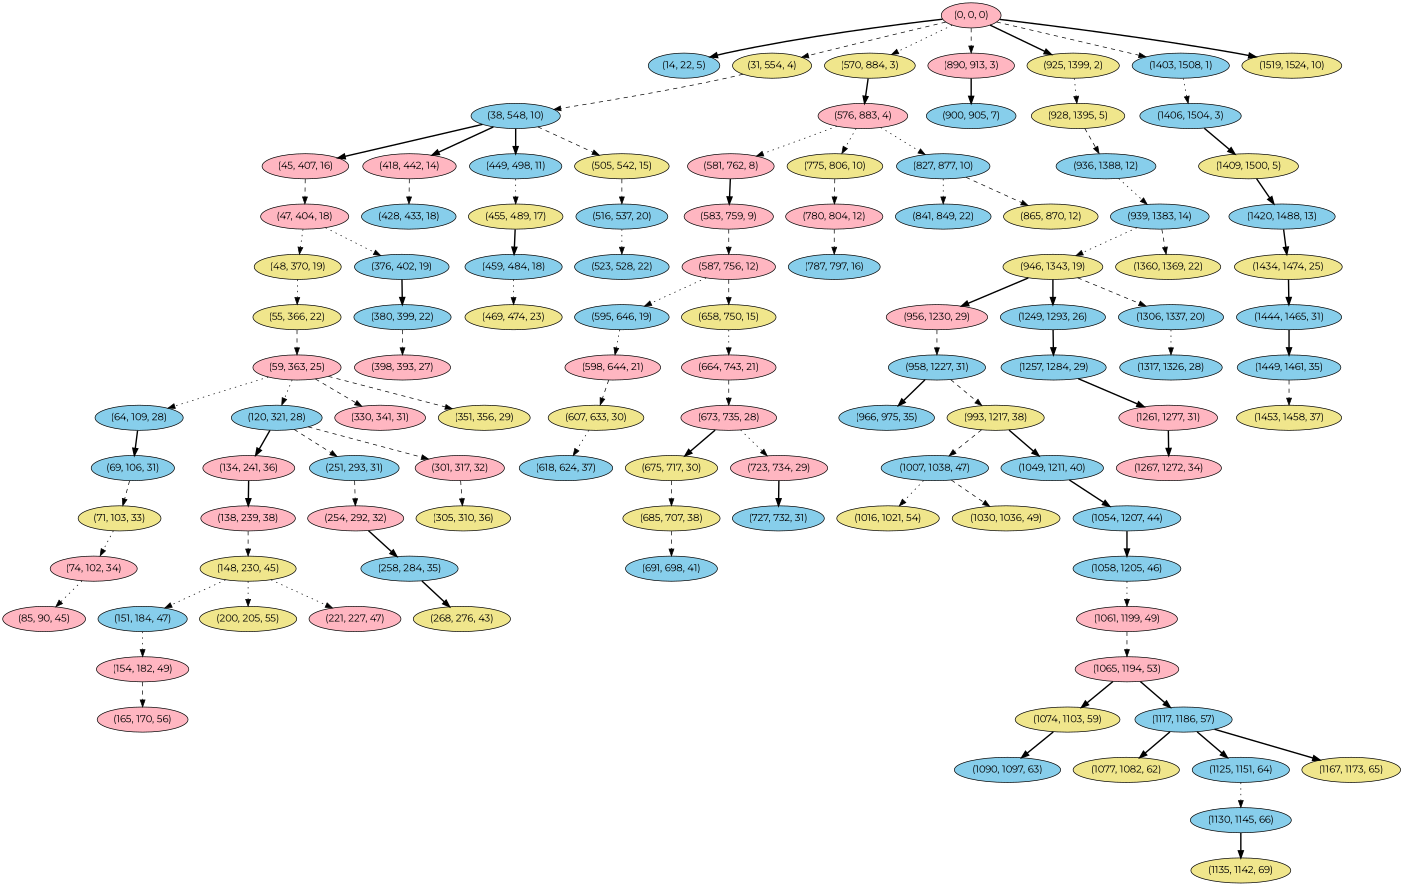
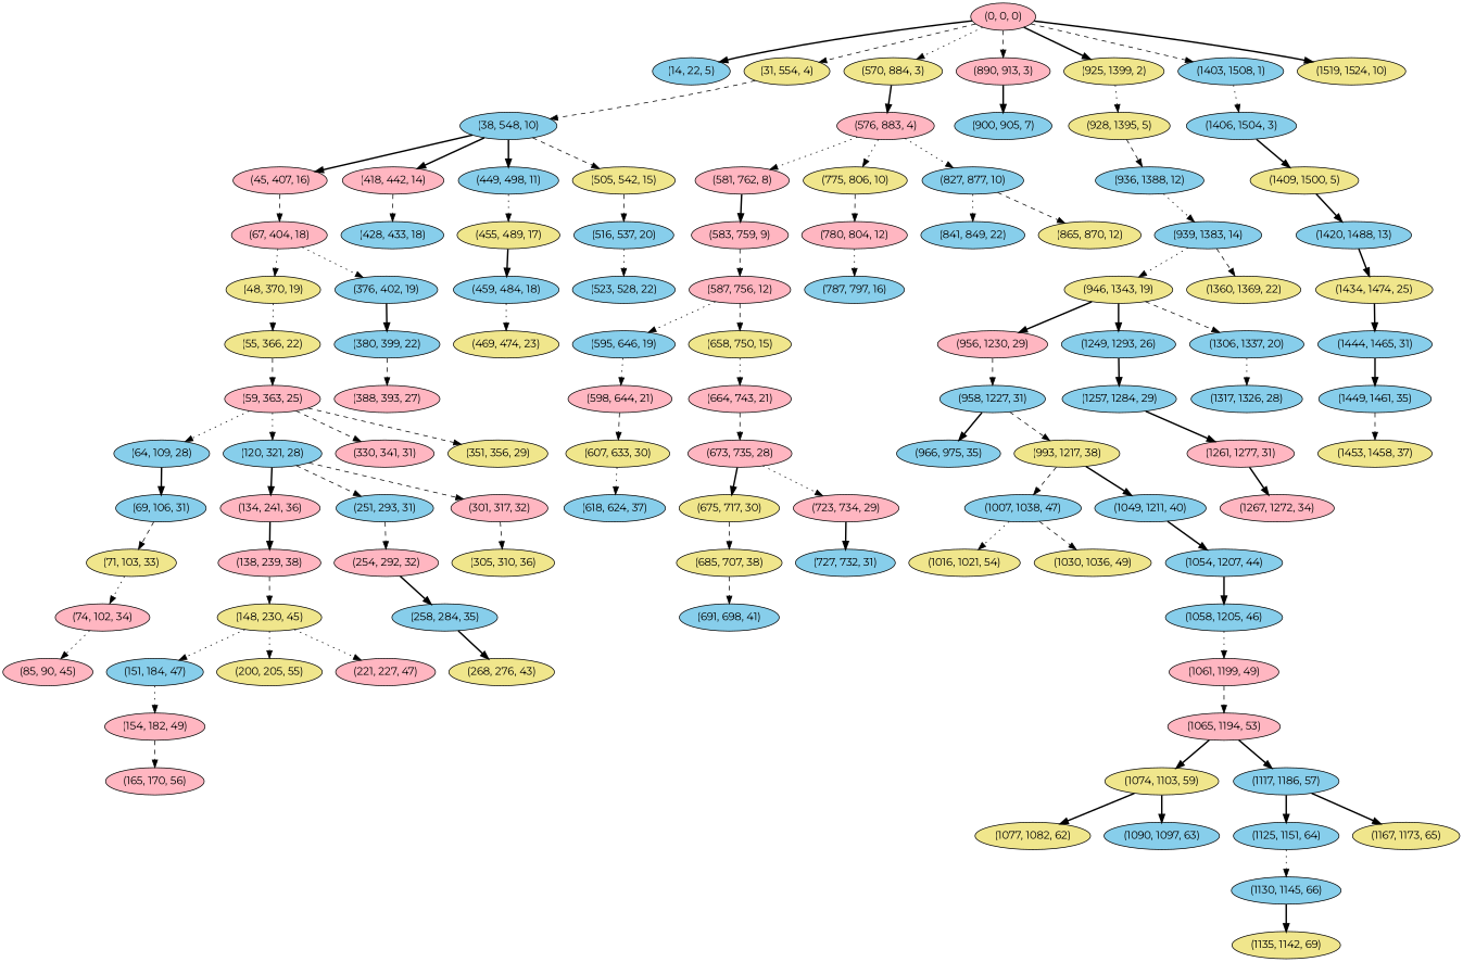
  digraph {
    fontname=Montserrat
    node [fillcolor=skyblue fontname=Montserrat style=filled]
    edge [fontname=Montserrat style=bold]
    "(0, 0, 0)" [fillcolor=lightpink]
    "(14, 22, 5)"
    "(31, 554, 4)" [fillcolor=khaki]
    "(570, 884, 3)" [fillcolor=khaki]
    "(890, 913, 3)" [fillcolor=lightpink]
    "(925, 1399, 2)" [fillcolor=khaki]
    "(1403, 1508, 1)"
    "(1519, 1524, 10)" [fillcolor=khaki]
    "(38, 548, 10)"
    "(576, 883, 4)" [fillcolor=lightpink]
    "(900, 905, 7)"
    "(928, 1395, 5)" [fillcolor=khaki]
    "(1406, 1504, 3)"
    "(45, 407, 16)" [fillcolor=lightpink]
    "(418, 442, 14)" [fillcolor=lightpink]
    "(449, 498, 11)"
    "(505, 542, 15)" [fillcolor=khaki]
-   "(47, 404, 18)" [fillcolor=lightpink]
+   "(47, 404, 18)" [fillcolor=lightpink label="(67, 404, 18)"]
    "(428, 433, 18)"
    "(455, 489, 17)" [fillcolor=khaki]
    "(516, 537, 20)"
    "(48, 370, 19)" [fillcolor=khaki]
    "(376, 402, 19)"
    "(55, 366, 22)" [fillcolor=khaki]
    "(380, 399, 22)"
    "(59, 363, 25)" [fillcolor=lightpink]
    "(64, 109, 28)"
    "(120, 321, 28)"
    "(330, 341, 31)" [fillcolor=lightpink]
    "(351, 356, 29)" [fillcolor=khaki]
    "(69, 106, 31)"
    "(134, 241, 36)" [fillcolor=lightpink]
    "(251, 293, 31)"
    "(301, 317, 32)" [fillcolor=lightpink]
    "(71, 103, 33)" [fillcolor=khaki]
    "(74, 102, 34)" [fillcolor=lightpink]
    "(85, 90, 45)" [fillcolor=lightpink]
    "(138, 239, 38)" [fillcolor=lightpink]
    "(254, 292, 32)" [fillcolor=lightpink]
    "(305, 310, 36)" [fillcolor=khaki]
    "(148, 230, 45)" [fillcolor=khaki]
    "(151, 184, 47)"
    "(200, 205, 55)" [fillcolor=khaki]
    "(221, 227, 47)" [fillcolor=lightpink]
    "(154, 182, 49)" [fillcolor=lightpink]
    "(165, 170, 56)" [fillcolor=lightpink]
    "(258, 284, 35)"
    "(268, 276, 43)" [fillcolor=khaki]
-   "(388, 393, 27)" [fillcolor=lightpink label="(398, 393, 27)"]
+   "(388, 393, 27)" [fillcolor=lightpink]
    "(459, 484, 18)"
    "(469, 474, 23)" [fillcolor=khaki]
    "(523, 528, 22)"
    "(581, 762, 8)" [fillcolor=lightpink]
    "(775, 806, 10)" [fillcolor=khaki]
    "(827, 877, 10)"
    "(583, 759, 9)" [fillcolor=lightpink]
    "(780, 804, 12)" [fillcolor=lightpink]
    "(841, 849, 22)"
    "(865, 870, 12)" [fillcolor=khaki]
    "(587, 756, 12)" [fillcolor=lightpink]
    "(595, 646, 19)"
    "(658, 750, 15)" [fillcolor=khaki]
    "(598, 644, 21)" [fillcolor=lightpink]
    "(664, 743, 21)" [fillcolor=lightpink]
    "(607, 633, 30)" [fillcolor=khaki]
    "(618, 624, 37)"
    "(673, 735, 28)" [fillcolor=lightpink]
    "(675, 717, 30)" [fillcolor=khaki]
    "(723, 734, 29)" [fillcolor=lightpink]
    "(685, 707, 38)" [fillcolor=khaki]
    "(727, 732, 31)"
    "(691, 698, 41)"
    "(787, 797, 16)"
    "(936, 1388, 12)"
    "(939, 1383, 14)"
    "(946, 1343, 19)" [fillcolor=khaki]
    "(1360, 1369, 22)" [fillcolor=khaki]
    "(956, 1230, 29)" [fillcolor=lightpink]
    "(1249, 1293, 26)"
    "(1306, 1337, 20)"
    "(958, 1227, 31)"
    "(1257, 1284, 29)"
    "(1317, 1326, 28)"
    "(966, 975, 35)"
    "(993, 1217, 38)" [fillcolor=khaki]
    "(1007, 1038, 47)"
    "(1049, 1211, 40)"
    "(1016, 1021, 54)" [fillcolor=khaki]
    "(1030, 1036, 49)" [fillcolor=khaki]
    "(1054, 1207, 44)"
    "(1058, 1205, 46)"
    "(1061, 1199, 49)" [fillcolor=lightpink]
    "(1065, 1194, 53)" [fillcolor=lightpink]
    "(1074, 1103, 59)" [fillcolor=khaki]
    "(1117, 1186, 57)"
    "(1077, 1082, 62)" [fillcolor=khaki]
    "(1090, 1097, 63)"
    "(1125, 1151, 64)"
    "(1167, 1173, 65)" [fillcolor=khaki]
    "(1130, 1145, 66)"
    "(1135, 1142, 69)" [fillcolor=khaki]
    n102 [fillcolor=lightpink label="(1261, 1277, 31)"]
    "(1267, 1272, 34)" [fillcolor=lightpink]
    "(1409, 1500, 5)" [fillcolor=khaki]
    "(1420, 1488, 13)"
    "(1434, 1474, 25)" [fillcolor=khaki]
    "(1444, 1465, 31)"
    "(1449, 1461, 35)"
    "(1453, 1458, 37)" [fillcolor=khaki]
    "(0, 0, 0)" -> "(14, 22, 5)"
    "(0, 0, 0)" -> "(31, 554, 4)" [style=dashed]
    "(0, 0, 0)" -> "(570, 884, 3)" [style=dotted]
    "(0, 0, 0)" -> "(890, 913, 3)" [style=dashed]
    "(0, 0, 0)" -> "(925, 1399, 2)"
    "(0, 0, 0)" -> "(1403, 1508, 1)" [style=dashed]
    "(0, 0, 0)" -> "(1519, 1524, 10)"
    "(31, 554, 4)" -> "(38, 548, 10)" [style=dashed]
    "(570, 884, 3)" -> "(576, 883, 4)"
    "(890, 913, 3)" -> "(900, 905, 7)"
    "(925, 1399, 2)" -> "(928, 1395, 5)" [style=dotted]
    "(1403, 1508, 1)" -> "(1406, 1504, 3)" [style=dotted]
    "(38, 548, 10)" -> "(45, 407, 16)"
    "(38, 548, 10)" -> "(418, 442, 14)"
    "(38, 548, 10)" -> "(449, 498, 11)"
    "(38, 548, 10)" -> "(505, 542, 15)" [style=dashed]
    "(576, 883, 4)" -> "(581, 762, 8)" [style=dotted]
    "(576, 883, 4)" -> "(775, 806, 10)" [style=dotted]
    "(576, 883, 4)" -> "(827, 877, 10)" [style=dotted]
    "(928, 1395, 5)" -> "(936, 1388, 12)" [style=dashed]
    "(1406, 1504, 3)" -> "(1409, 1500, 5)"
    "(45, 407, 16)" -> "(47, 404, 18)" [style=dashed]
    "(418, 442, 14)" -> "(428, 433, 18)" [style=dashed]
    "(449, 498, 11)" -> "(455, 489, 17)" [style=dotted]
    "(505, 542, 15)" -> "(516, 537, 20)" [style=dashed]
    "(47, 404, 18)" -> "(48, 370, 19)" [style=dotted]
    "(47, 404, 18)" -> "(376, 402, 19)" [style=dotted]
    "(455, 489, 17)" -> "(459, 484, 18)"
    "(516, 537, 20)" -> "(523, 528, 22)" [style=dotted]
    "(48, 370, 19)" -> "(55, 366, 22)" [style=dotted]
    "(376, 402, 19)" -> "(380, 399, 22)"
    "(55, 366, 22)" -> "(59, 363, 25)" [style=dashed]
    "(380, 399, 22)" -> "(388, 393, 27)" [style=dashed]
    "(59, 363, 25)" -> "(64, 109, 28)" [style=dotted]
    "(59, 363, 25)" -> "(120, 321, 28)" [style=dotted]
    "(59, 363, 25)" -> "(330, 341, 31)" [style=dashed]
    "(59, 363, 25)" -> "(351, 356, 29)" [style=dashed]
    "(64, 109, 28)" -> "(69, 106, 31)"
    "(120, 321, 28)" -> "(134, 241, 36)"
    "(120, 321, 28)" -> "(251, 293, 31)" [style=dashed]
    "(120, 321, 28)" -> "(301, 317, 32)" [style=dashed]
    "(69, 106, 31)" -> "(71, 103, 33)" [style=dashed]
    "(134, 241, 36)" -> "(138, 239, 38)"
    "(251, 293, 31)" -> "(254, 292, 32)" [style=dashed]
    "(301, 317, 32)" -> "(305, 310, 36)" [style=dashed]
    "(71, 103, 33)" -> "(74, 102, 34)" [style=dotted]
    "(74, 102, 34)" -> "(85, 90, 45)" [style=dotted]
    "(138, 239, 38)" -> "(148, 230, 45)" [style=dashed]
    "(254, 292, 32)" -> "(258, 284, 35)"
    "(148, 230, 45)" -> "(151, 184, 47)" [style=dotted]
    "(148, 230, 45)" -> "(200, 205, 55)" [style=dotted]
    "(148, 230, 45)" -> "(221, 227, 47)" [style=dotted]
    "(151, 184, 47)" -> "(154, 182, 49)" [style=dotted]
    "(154, 182, 49)" -> "(165, 170, 56)" [style=dashed]
    "(258, 284, 35)" -> "(268, 276, 43)"
    "(459, 484, 18)" -> "(469, 474, 23)" [style=dotted]
    "(581, 762, 8)" -> "(583, 759, 9)"
    "(775, 806, 10)" -> "(780, 804, 12)" [style=dashed]
    "(827, 877, 10)" -> "(841, 849, 22)" [style=dotted]
    "(827, 877, 10)" -> "(865, 870, 12)" [style=dashed]
    "(583, 759, 9)" -> "(587, 756, 12)" [style=dashed]
-   "(780, 804, 12)" -> "(787, 797, 16)" [style=dashed]
+   "(780, 804, 12)" -> "(787, 797, 16)" [style=dotted]
    "(587, 756, 12)" -> "(595, 646, 19)" [style=dotted]
    "(587, 756, 12)" -> "(658, 750, 15)" [style=dashed]
    "(595, 646, 19)" -> "(598, 644, 21)" [style=dotted]
    "(658, 750, 15)" -> "(664, 743, 21)" [style=dotted]
    "(598, 644, 21)" -> "(607, 633, 30)" [style=dashed]
    "(664, 743, 21)" -> "(673, 735, 28)" [style=dashed]
    "(607, 633, 30)" -> "(618, 624, 37)" [style=dotted]
    "(673, 735, 28)" -> "(675, 717, 30)"
    "(673, 735, 28)" -> "(723, 734, 29)" [style=dotted]
    "(675, 717, 30)" -> "(685, 707, 38)" [style=dashed]
    "(723, 734, 29)" -> "(727, 732, 31)"
    "(685, 707, 38)" -> "(691, 698, 41)" [style=dashed]
    "(936, 1388, 12)" -> "(939, 1383, 14)" [style=dotted]
    "(939, 1383, 14)" -> "(946, 1343, 19)" [style=dotted]
    "(939, 1383, 14)" -> "(1360, 1369, 22)" [style=dashed]
    "(946, 1343, 19)" -> "(956, 1230, 29)"
    "(946, 1343, 19)" -> "(1249, 1293, 26)"
    "(946, 1343, 19)" -> "(1306, 1337, 20)" [style=dashed]
    "(956, 1230, 29)" -> "(958, 1227, 31)" [style=dashed]
    "(1249, 1293, 26)" -> "(1257, 1284, 29)"
    "(1306, 1337, 20)" -> "(1317, 1326, 28)" [style=dotted]
    "(958, 1227, 31)" -> "(966, 975, 35)"
    "(958, 1227, 31)" -> "(993, 1217, 38)" [style=dashed]
    "(1257, 1284, 29)" -> n102
    "(993, 1217, 38)" -> "(1007, 1038, 47)" [style=dashed]
    "(993, 1217, 38)" -> "(1049, 1211, 40)"
    "(1007, 1038, 47)" -> "(1016, 1021, 54)" [style=dotted]
    "(1007, 1038, 47)" -> "(1030, 1036, 49)" [style=dashed]
    "(1049, 1211, 40)" -> "(1054, 1207, 44)"
    "(1054, 1207, 44)" -> "(1058, 1205, 46)"
    "(1058, 1205, 46)" -> "(1061, 1199, 49)" [style=dotted]
    "(1061, 1199, 49)" -> "(1065, 1194, 53)" [style=dashed]
    "(1065, 1194, 53)" -> "(1074, 1103, 59)"
    "(1065, 1194, 53)" -> "(1117, 1186, 57)"
-   "(1117, 1186, 57)" -> "(1077, 1082, 62)"
+   "(1074, 1103, 59)" -> "(1077, 1082, 62)"
    "(1074, 1103, 59)" -> "(1090, 1097, 63)"
    "(1117, 1186, 57)" -> "(1125, 1151, 64)"
    "(1117, 1186, 57)" -> "(1167, 1173, 65)"
    "(1125, 1151, 64)" -> "(1130, 1145, 66)" [style=dotted]
    "(1130, 1145, 66)" -> "(1135, 1142, 69)"
    n102 -> "(1267, 1272, 34)"
    "(1409, 1500, 5)" -> "(1420, 1488, 13)"
    "(1420, 1488, 13)" -> "(1434, 1474, 25)"
    "(1434, 1474, 25)" -> "(1444, 1465, 31)"
    "(1444, 1465, 31)" -> "(1449, 1461, 35)"
    "(1449, 1461, 35)" -> "(1453, 1458, 37)" [style=dashed]
  }
